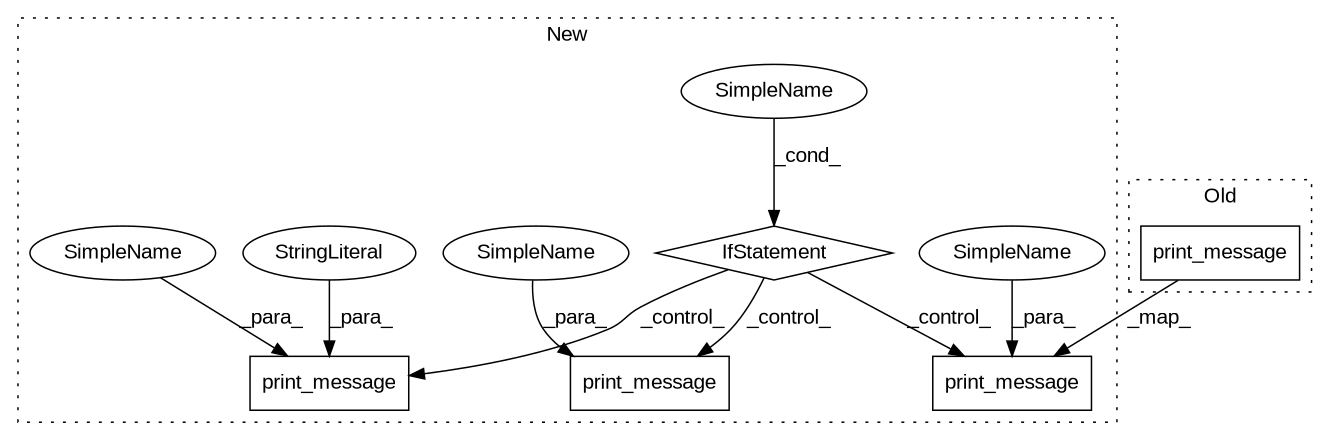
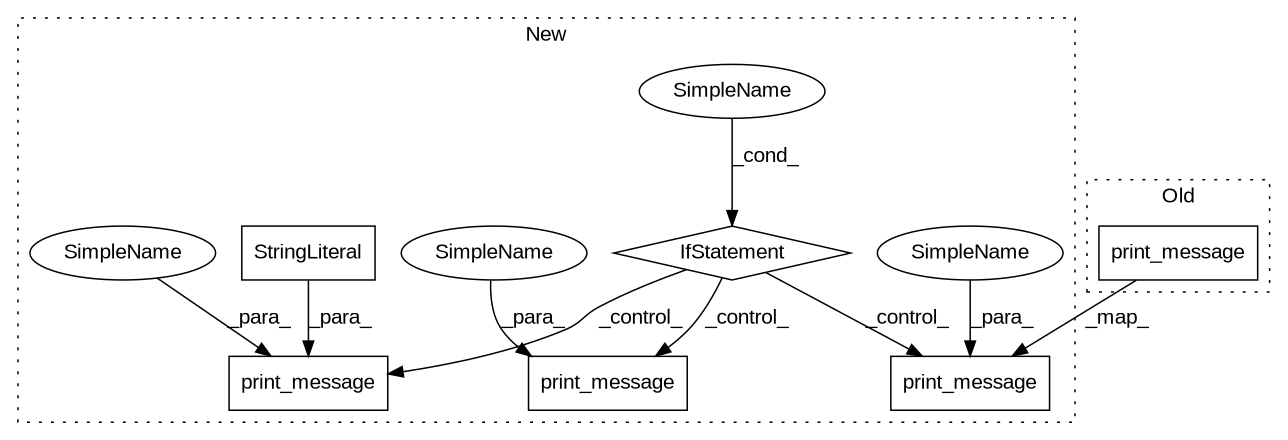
  digraph {
    fontname="Liberation Sans"
    node [a=32 l="14,1" shape=ellipse fontname="Liberation Sans"]
    edge [fontname="Liberation Sans"]
    n1 [label=print_message s="6488,6558" shape=box]
    n2 [a=42 label=SimpleName l=""]
    n3 [a=42 label=SimpleName l=""]
    n4 [a=25 l="4,2" label=IfStatement s="6322,6352" shape=diamond]
    n5 [label=print_message s="6699,6770" shape=box]
-   n6 [a=45 l=49 label=StringLiteral s=6721]
+   n6 [a=45 l=49 label=StringLiteral s=6721 shape=box]
    n7 [label=print_message s="6591,6680" shape=box]
    n8 [a=42 l=7 label=SimpleName s=6713]
    n9 [a=42 l=7 label=SimpleName s=6605]
    n10 [label=print_message s="6396,6466" shape=box]
    subgraph cluster_1 {
      label=New
      style=dotted
      n1
      n2
      n3
      n4
      n5
      n6
      n7
      n8
      n9
    }
    subgraph cluster_2 {
      label=Old
      style=dotted
      n10
    }
    n2 -> n1 [label=_para_]
    n3 -> n4 [label=_cond_]
    n4 -> n1 [label=_control_]
    n4 -> n5 [label=_control_]
    n4 -> n7 [label=_control_]
    n6 -> n5 [label=_para_]
    n8 -> n5 [label=_para_]
    n9 -> n7 [label=_para_]
    n10 -> n1 [label=_map_]
  }
